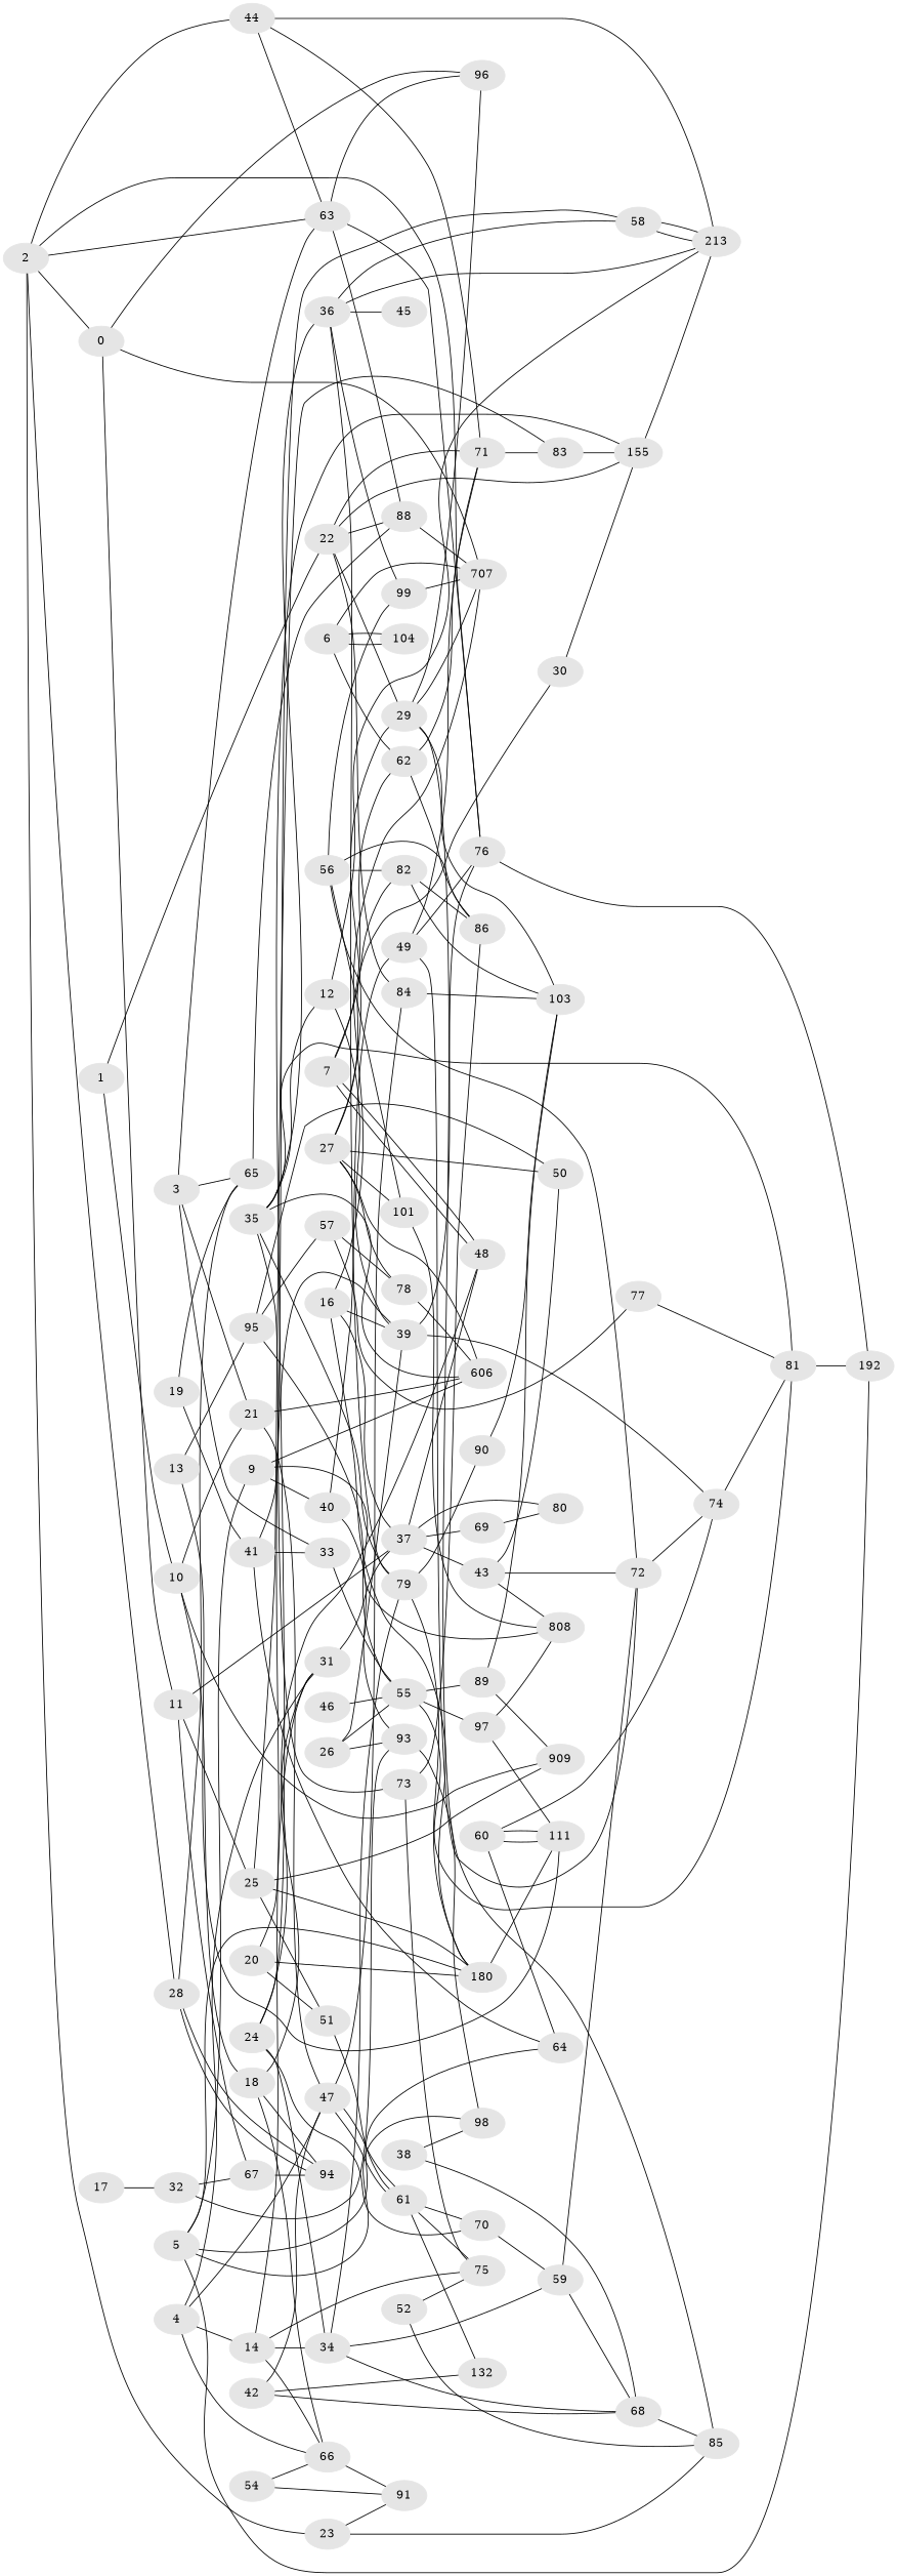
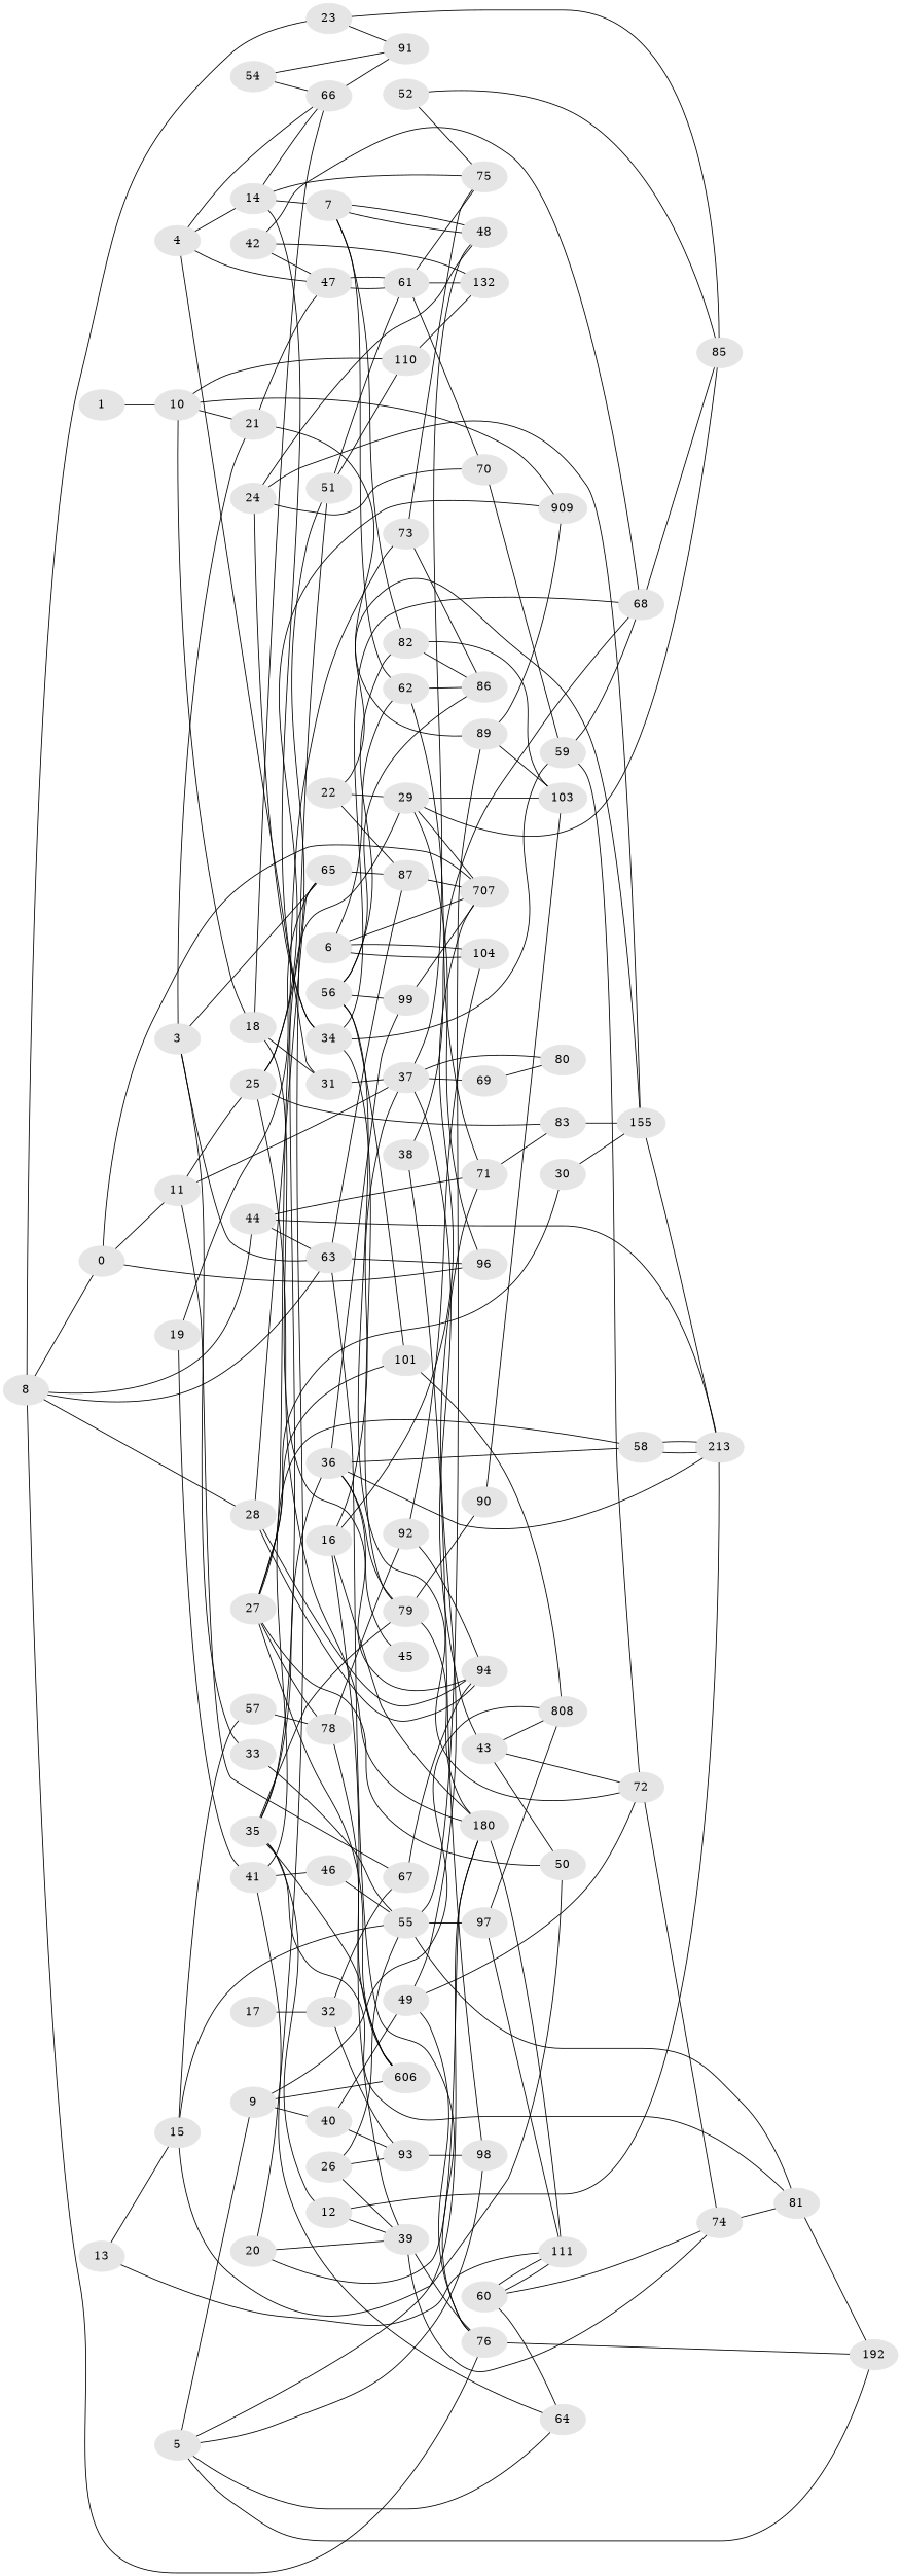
  graph {
    rankdir=LR
    node [color=gray90 style=filled]
    1
    10
    22
    21
    18
    n6 [label=909]
+   110
    29
    71
-   84
-   87 [label=88]
+   87
    n12 [label=155]
    n13 [label=0]
-   2
+   2 [label=8]
    23
    28
    44
    63
    76
    n20 [label=707]
    11
    96
    85
    91
    65
    94
    n27 [label=213]
    n28 [label=192]
    3
    33
    47
    n32 [label=606]
    55
    4
    14
    66
    31
    34
    75
    61
    5
    9
    64
    98
    n45 [label=180]
    40
    n47 [label=808]
    111
    6
    62
    104
    86
    7
    48
    82
    103
    25
    37
    67
    93
    49
    n62 [label=132]
    51
    83
    69
    43
    80
    12
    39
    74
    13
-   15 [label=95]
+   15
    50
    57
    59
    68
    79
    81
    89
    97
    78
-   77
    16
    17
    32
    19
    41
    58
    46
    20
    24
    70
    26
    27
    30
    101
+   92
    72
    90
    35
    36
    73
    45
    99
    38
    42
    52
    54
    56
    60
    1 -- 10
-   1 -- 22
    10 -- 21
    10 -- 18
    10 -- n6
+   10 -- 110
    22 -- 29
-   22 -- 71
-   22 -- 84
    22 -- 87
    22 -- n12
    21 -- 47
-   21 -- n32
+   21 -- 89
    18 -- 94
    18 -- 66
    18 -- 31
+   110 -- n62
    29 -- n20
    29 -- 96
    29 -- 85
    29 -- 103
    71 -- 83
-   84 -- 103
    87 -- n20
    n12 -- n27
    n13 -- n20
    n13 -- 11
    n13 -- 96
    2 -- n13
    2 -- 23
    2 -- 28
    2 -- 44
    2 -- 63
    2 -- 76
    23 -- 85
    23 -- 91
    28 -- 65
    28 -- 94
    28 -- 94
    44 -- 71
    44 -- 63
    44 -- n27
    63 -- 87
    63 -- 76
    63 -- 96
    76 -- n28
    11 -- 25
    11 -- 37
    11 -- 67
    65 -- 87
    3 -- 21
    3 -- 63
    3 -- 65
    3 -- 33
    33 -- 55
-   47 -- 84
    47 -- 61
    47 -- 61
    55 -- 81
    55 -- 89
    55 -- 97
    4 -- 47
    4 -- 14
    4 -- 66
    4 -- 31
    14 -- 66
-   14 -- 31
+   14 -- 7
    14 -- 34
    14 -- 75
    66 -- 91
    31 -- 37
    34 -- 59
    34 -- 68
    34 -- 79
    61 -- 75
    61 -- n62
    61 -- 70
    5 -- n28
    5 -- 9
    5 -- 64
    5 -- 98
    5 -- n45
    9 -- n32
    9 -- 40
    9 -- n47
    n45 -- 111
    40 -- 93
    40 -- 49
    6 -- n20
    6 -- 62
    6 -- 104
    6 -- 104
    62 -- 71
    62 -- 86
    7 -- 62
    7 -- 48
    7 -- 48
    7 -- 82
    82 -- 86
    82 -- 103
    25 -- n6
    25 -- n45
    25 -- 51
    25 -- 83
    37 -- 48
    37 -- 69
    37 -- 43
    37 -- 80
    67 -- 94
    93 -- 98
    49 -- 71
    49 -- 76
    49 -- 72
+   51 -- 110
    51 -- 61
    83 -- n12
    69 -- 80
    43 -- n47
    43 -- 50
    43 -- 72
    12 -- n27
    12 -- 39
    39 -- 76
    39 -- 74
    74 -- 81
    13 -- 111
    13 -- 15
    15 -- 55
    15 -- 50
    15 -- 57
    57 -- 78
-   57 -- 77
    59 -- 68
    59 -- 72
    68 -- 85
    79 -- n45
    79 -- 90
    81 -- n28
    89 -- n6
    89 -- 103
    97 -- n47
    97 -- 111
    78 -- n32
-   77 -- 81
+   78 -- 92
    16 -- n20
    16 -- n45
    16 -- 37
    16 -- 39
    17 -- 32
    32 -- 67
    32 -- 93
    19 -- 65
    19 -- 41
    41 -- 64
    41 -- 58
-   41 -- 33
+   41 -- 46
    58 -- n27
    58 -- n27
    46 -- 55
    20 -- n45
    20 -- 51
    20 -- 39
    24 -- n12
    24 -- 34
    24 -- 48
    24 -- 70
    70 -- 59
    26 -- 55
    26 -- 93
    26 -- 39
    27 -- 29
    27 -- n32
    27 -- 50
    27 -- 78
    27 -- 30
    27 -- 101
    30 -- n12
    101 -- n47
+   92 -- 94
+   92 -- 104
    72 -- 74
    90 -- 103
    35 -- n32
    35 -- 12
    35 -- 79
    35 -- 81
    35 -- 36
    35 -- 73
    36 -- n27
    36 -- 79
    36 -- 58
    36 -- 45
    36 -- 99
    73 -- 75
    73 -- 86
    99 -- n20
    38 -- 98
    38 -- 68
    42 -- 47
    42 -- n62
    42 -- 68
    52 -- 85
    52 -- 75
    54 -- 91
    54 -- 66
    56 -- 86
    56 -- 82
    56 -- 101
    56 -- 72
    56 -- 99
    60 -- 64
    60 -- 111
    60 -- 111
    60 -- 74
  }
